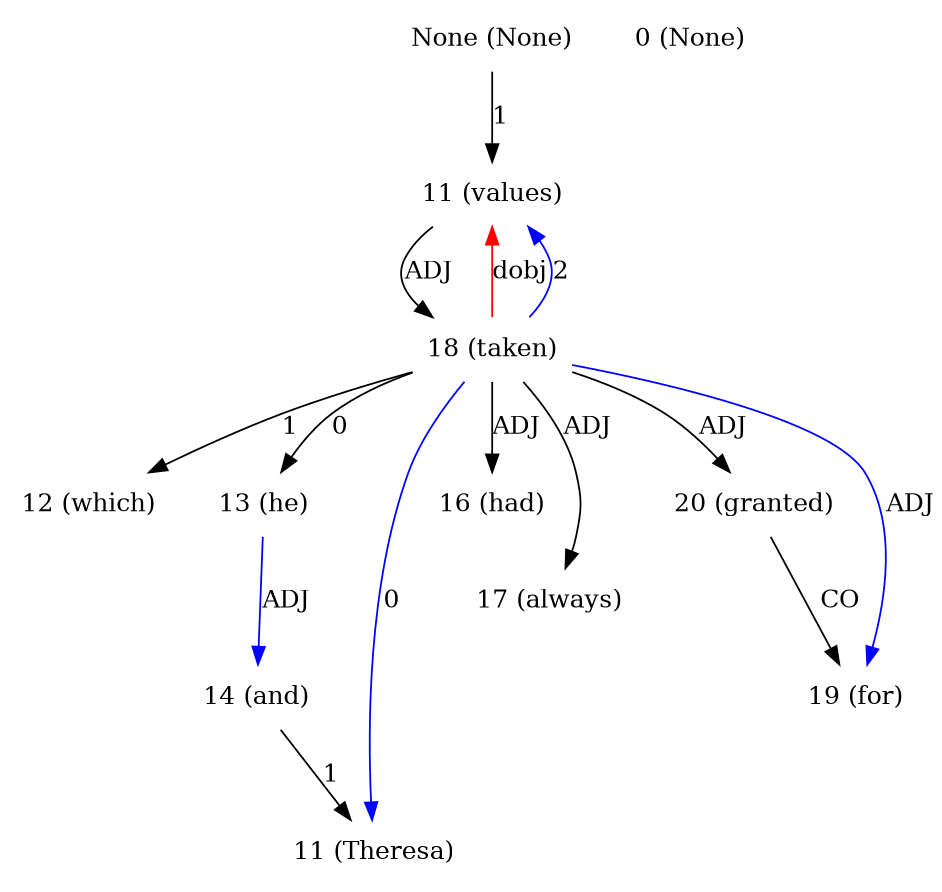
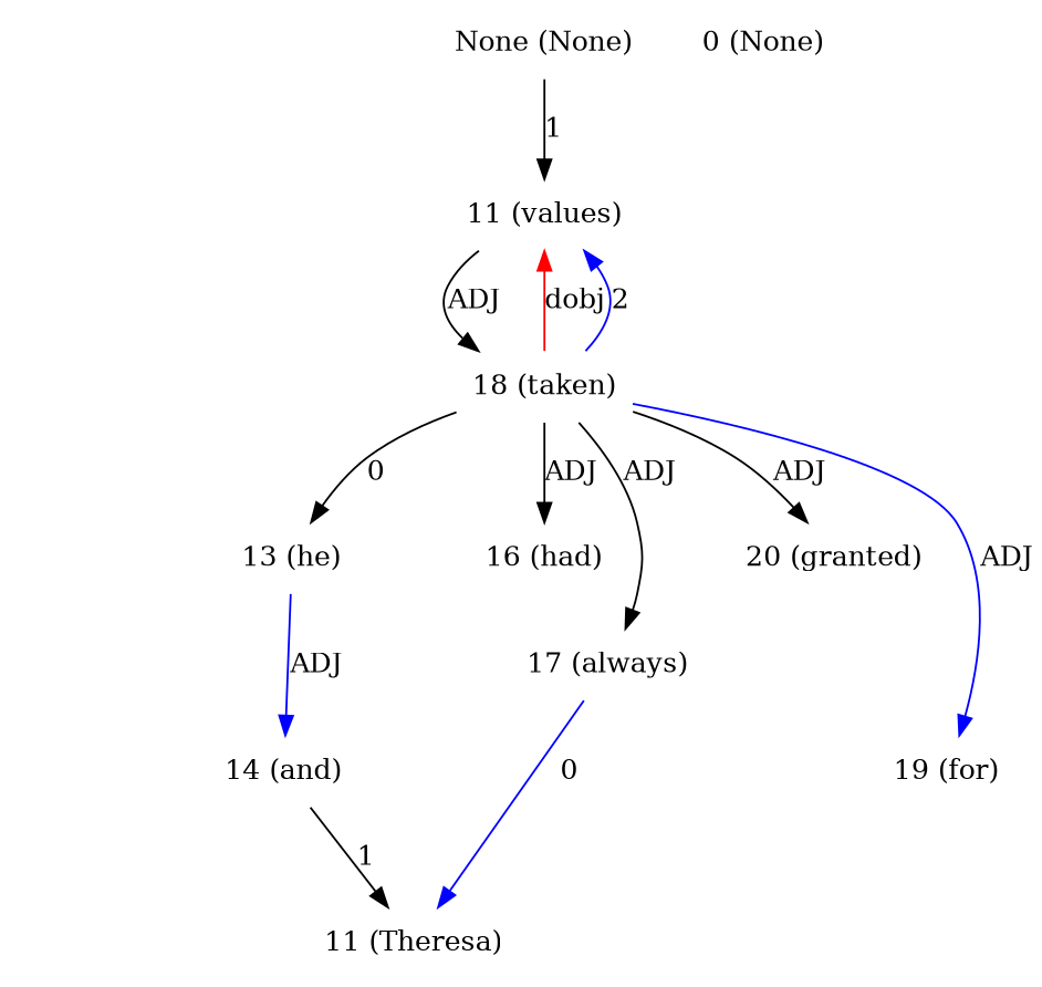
  digraph {
    node [shape=plaintext]
    edge [dir=forward]
    n1 [label="None (None)"]
    n2 [label="11 (values)"]
    n3 [label="18 (taken)"]
-   n4 [label="12 (which)"]
    n5 [label="13 (he)"]
    n6 [label="11 (Theresa)"]
    n7 [label="16 (had)"]
    n8 [label="17 (always)"]
    n9 [label="20 (granted)"]
    n10 [label="19 (for)"]
    n11 [label="0 (None)"]
    n12 [label="14 (and)"]
    n1 -> n2 [label=1]
    n2 -> n3 [label=ADJ]
    n3 -> n2 [color=red label=dobj]
    n3 -> n2 [color=blue label=2]
-   n3 -> n4 [label=1]
    n3 -> n5 [label=0]
-   n3 -> n6 [color=blue label=0]
+   n8 -> n6 [color=blue label=0]
    n3 -> n7 [label=ADJ]
    n3 -> n8 [label=ADJ]
    n3 -> n9 [label=ADJ]
    n3 -> n10 [color=blue label=ADJ]
    n5 -> n12 [color=blue label=ADJ]
-   n9 -> n10 [label=CO]
    n12 -> n6 [label=1]
  }
